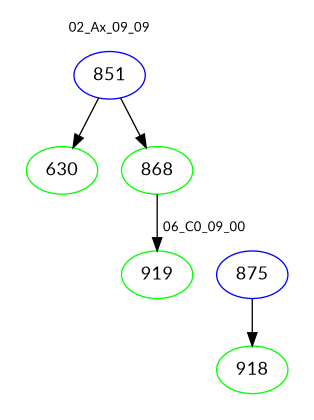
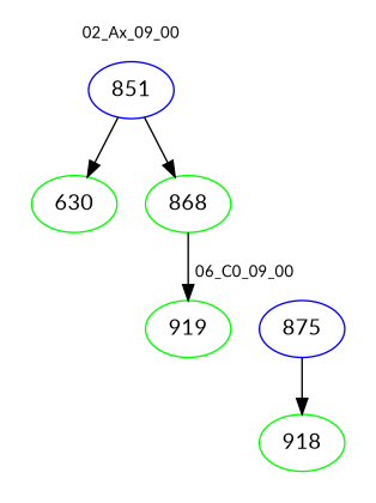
  digraph {
    fontname=Lato
    node [color=green fontname=Lato]
    edge [color=black fontname=Lato]
    n1 [color=blue label=851]
    n2 [label=630]
    n3 [label=868]
    n4 [color=blue label=875]
    n5 [label=919]
    n6 [label=918]
    subgraph cluster_1 {
      color=white
      fontsize=10
-     label="02_Ax_09_09"
+     label="02_Ax_09_00"
      n1
      n2
      n3
    }
    subgraph cluster_2 {
      color=white
      fontsize=10
      label="06_C0_09_00"
      n4
      n5
      n6
    }
    n1 -> n2
    n1 -> n3
    n3 -> n5
    n4 -> n6
  }
